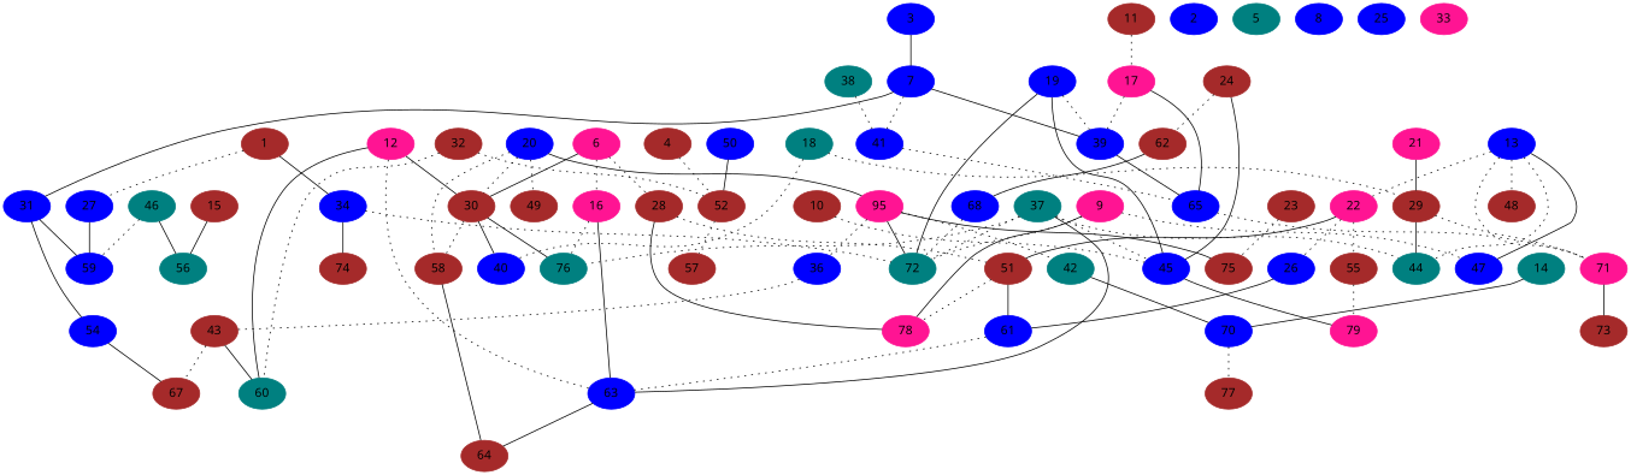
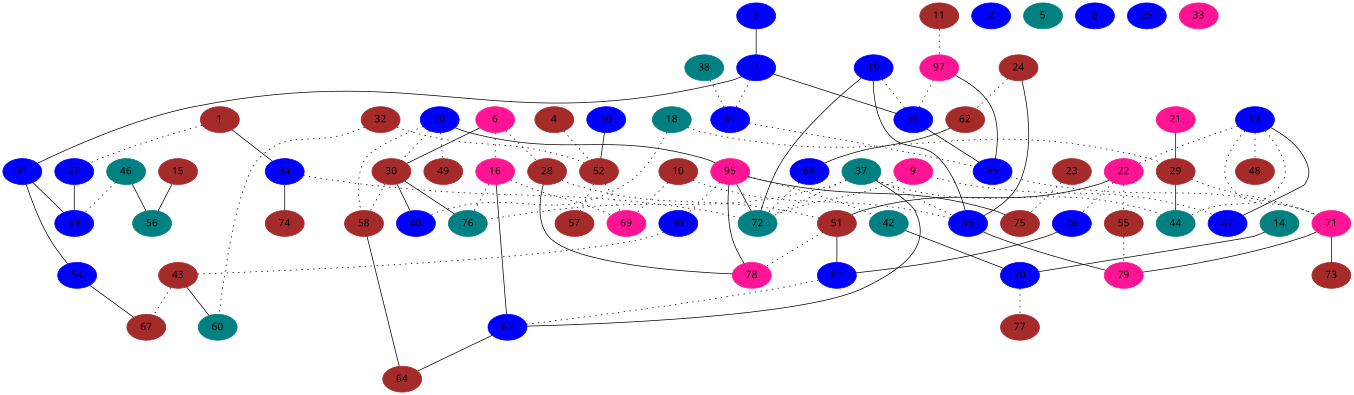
  graph {
    fontname="Noto Sans"
    node [color=blue fontname="Noto Sans" style=filled]
    edge [fontname="Noto Sans" style=dotted]
    27
    1 [color=brown]
    34
    59
    72 [color=teal]
    74 [color=brown]
    2
    3
    7
    31
    39
    41
    4 [color=brown]
    52 [color=brown]
+   69 [color=deeppink]
    57 [color=brown]
    5 [color=teal]
    6 [color=deeppink]
    28 [color=brown]
    30 [color=brown]
    16 [color=deeppink]
    78 [color=deeppink]
    51 [color=brown]
    76 [color=teal]
    40
    58 [color=brown]
    54
    65
    8
    9 [color=deeppink]
    47
    10 [color=brown]
    45
    79 [color=deeppink]
-   17 [color=deeppink]
+   17 [color=deeppink label=97]
    11 [color=brown]
-   12 [color=deeppink]
    60 [color=teal]
    63
    64 [color=brown]
    13
    22 [color=deeppink]
    44 [color=teal]
    48 [color=brown]
    71 [color=deeppink]
    26
    55 [color=brown]
    73 [color=brown]
    14 [color=teal]
    70
    77 [color=brown]
    56 [color=teal]
    15 [color=brown]
    18 [color=teal]
    29 [color=brown]
    19
    20
    n58 [color=deeppink label=95]
    49 [color=brown]
    75 [color=brown]
    36
    42 [color=teal]
    21 [color=deeppink]
    61
    23 [color=brown]
    24 [color=brown]
    62 [color=brown]
    68
    25
    67 [color=brown]
    32 [color=brown]
    33 [color=deeppink]
    43 [color=brown]
    37 [color=teal]
    38 [color=teal]
    46 [color=teal]
    50
    27 -- 59 [style=solid]
    1 -- 27
    1 -- 34 [style=solid]
    34 -- 72
    34 -- 74 [style=solid]
    3 -- 7 [style=solid]
    7 -- 31 [style=solid]
    7 -- 39 [style=solid]
    7 -- 41
    31 -- 59 [style=solid]
    31 -- 54 [style=solid]
    39 -- 65 [style=solid]
    41 -- 65
    4 -- 52
+   52 -- 69
    52 -- 57
    6 -- 28
    6 -- 30 [style=solid]
    6 -- 16
    28 -- 78 [style=solid]
    28 -- 51
    30 -- 76 [style=solid]
    30 -- 40 [style=solid]
    30 -- 58
+   16 -- 69
    16 -- 76
    16 -- 63 [style=solid]
    51 -- 78
    51 -- 61 [style=solid]
    58 -- 64 [style=solid]
    54 -- 67 [style=solid]
    65 -- 71
    9 -- 72
-   9 -- 78 [style=solid]
+   n58 -- 78 [style=solid]
    9 -- 47
+   10 -- 69
    10 -- 45
    45 -- 79 [style=solid]
    17 -- 39
    17 -- 65 [style=solid]
    11 -- 17
-   12 -- 30 [style=solid]
-   12 -- 60 [style=solid]
-   12 -- 63
    63 -- 64 [style=solid]
    13 -- 47 [style=solid]
    13 -- 22
    13 -- 44
    13 -- 48
    13 -- 71
    22 -- 51 [style=solid]
    22 -- 26
    22 -- 55
+   71 -- 79 [style=solid]
    71 -- 73 [style=solid]
    26 -- 61 [style=solid]
    55 -- 79
    14 -- 70 [style=solid]
    70 -- 77
    15 -- 56 [style=solid]
    18 -- 40
    18 -- 29
    29 -- 44 [style=solid]
    29 -- 71
    19 -- 72 [style=solid]
    19 -- 39
    19 -- 45 [style=solid]
    20 -- 30
    20 -- 58
    20 -- n58 [style=solid]
    20 -- 49
    n58 -- 72 [style=solid]
    n58 -- 75 [style=solid]
    n58 -- 36
    n58 -- 42
    36 -- 43
    42 -- 70 [style=solid]
    21 -- 29 [style=solid]
    61 -- 63
    23 -- 75
    24 -- 45 [style=solid]
    24 -- 62
    62 -- 68 [style=solid]
    68 -- 72
    32 -- 52
    32 -- 60
    43 -- 60 [style=solid]
    43 -- 67
    37 -- 72
    37 -- 76
    37 -- 45
    37 -- 63 [style=solid]
    37 -- 44
    38 -- 41
    46 -- 59
    46 -- 56 [style=solid]
    50 -- 52 [style=solid]
  }
